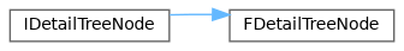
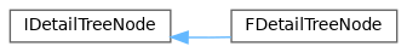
  digraph {
    rankdir=LR
    fontname="DejaVu Sans"
    node [color=grey40 fillcolor=white fontname="DejaVu Sans" fontsize=10 shape=box style=filled]
    n1 [height=0.2 label=IDetailTreeNode width=0.4]
    n2 [height=0.2 label=FDetailTreeNode width=0.4]
-   n2 -> n1 [color=steelblue1 dir=back fontname="DejaVu Sans" fontsize=10 labelfontname=Helvetica labelfontsize=10 style=solid]
+   n1 -> n2 [color=steelblue1 dir=back fontname="DejaVu Sans" fontsize=10 labelfontname=Helvetica labelfontsize=10 style=solid]
  }
